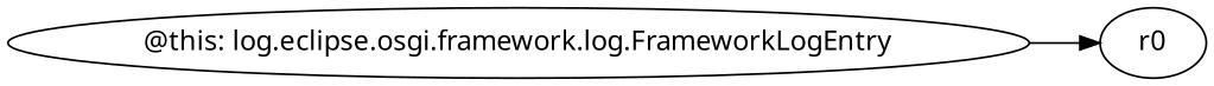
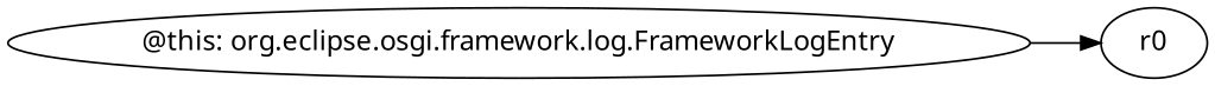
  digraph {
    rankdir=LR
    fontname="Noto Sans"
    node [fontname="Noto Sans"]
-   n1 [label="@this: log.eclipse.osgi.framework.log.FrameworkLogEntry"]
+   n1 [label="@this: org.eclipse.osgi.framework.log.FrameworkLogEntry"]
    n2 [label=r0]
    n1 -> n2 [fontname="Noto Sans"]
  }
